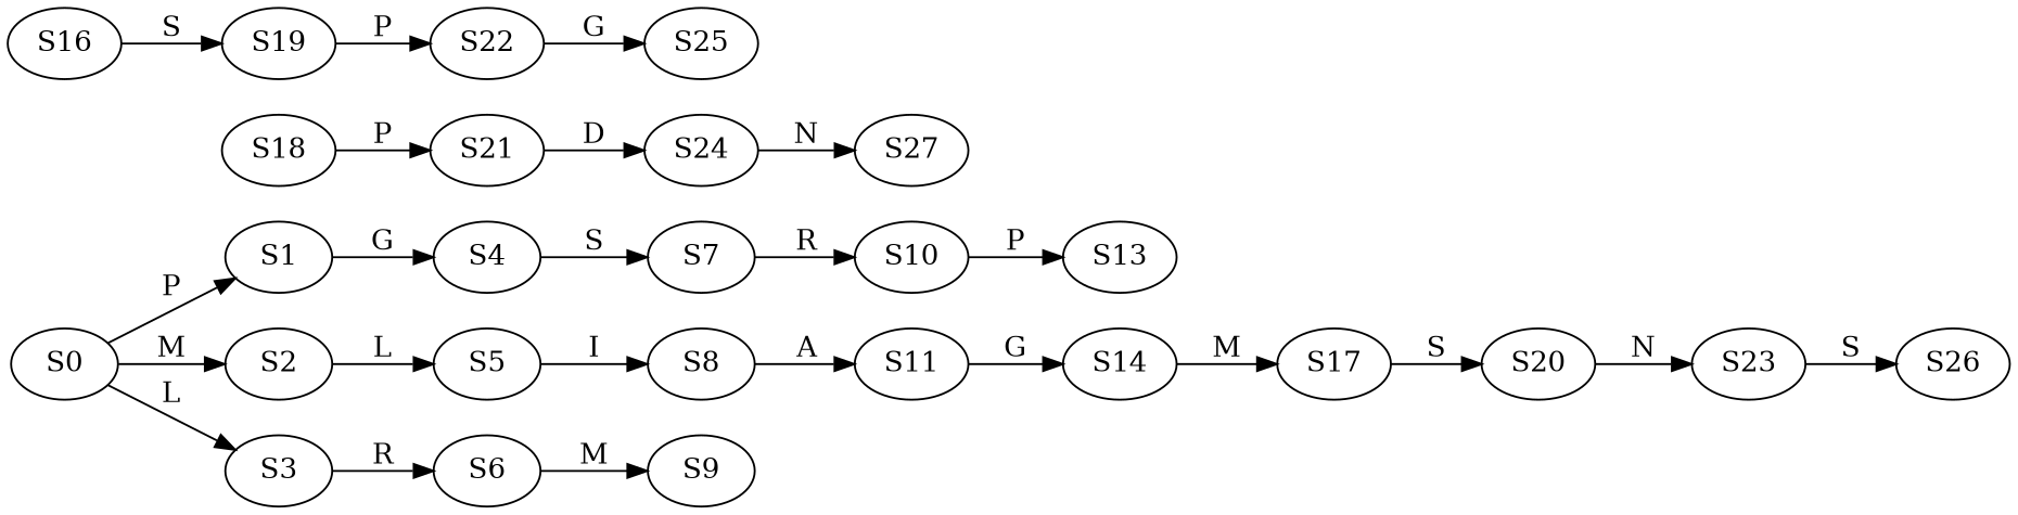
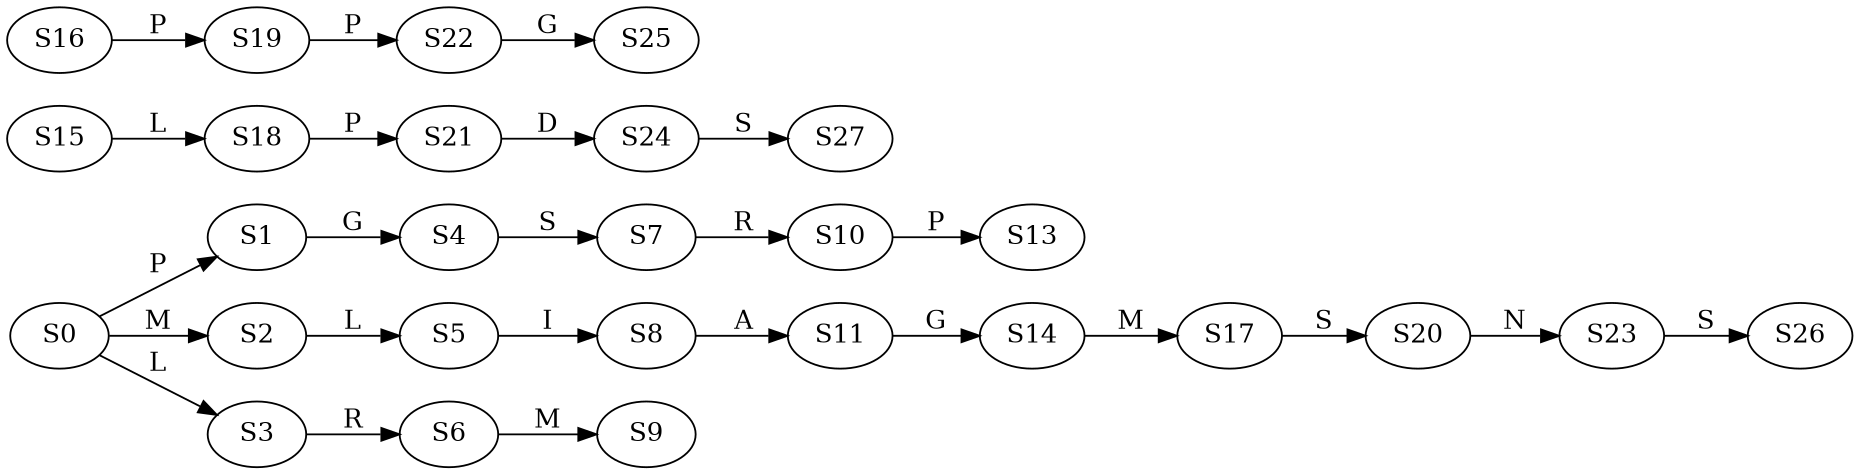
  strict digraph {
    rankdir=LR
    S0
    S1
    S2
    S3
    S4
    S5
    S6
    S7
    S8
    S9
    S10
    S11
    S13
    S14
    S17
+   S15
    S18
    S16
    S19
    S20
    S21
    S22
    S23
    S24
    S25
    S26
    S27
    S0 -> S1 [label=P]
    S0 -> S2 [label=M]
    S0 -> S3 [label=L]
    S1 -> S4 [label=G]
    S2 -> S5 [label=L]
    S3 -> S6 [label=R]
    S4 -> S7 [label=S]
    S5 -> S8 [label=I]
    S6 -> S9 [label=M]
    S7 -> S10 [label=R]
    S8 -> S11 [label=A]
    S10 -> S13 [label=P]
    S11 -> S14 [label=G]
    S14 -> S17 [label=M]
    S17 -> S20 [label=S]
+   S15 -> S18 [label=L]
    S18 -> S21 [label=P]
-   S16 -> S19 [label=S]
+   S16 -> S19 [label=P]
    S19 -> S22 [label=P]
    S20 -> S23 [label=N]
    S21 -> S24 [label=D]
    S22 -> S25 [label=G]
    S23 -> S26 [label=S]
-   S24 -> S27 [label=N]
+   S24 -> S27 [label=S]
  }
